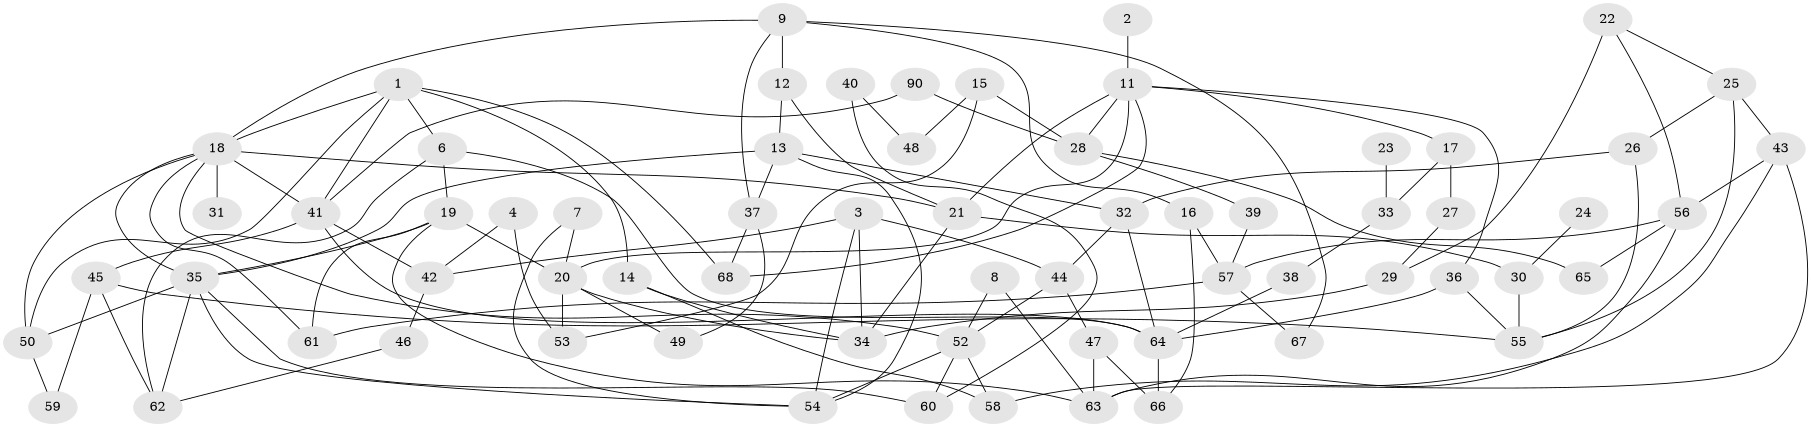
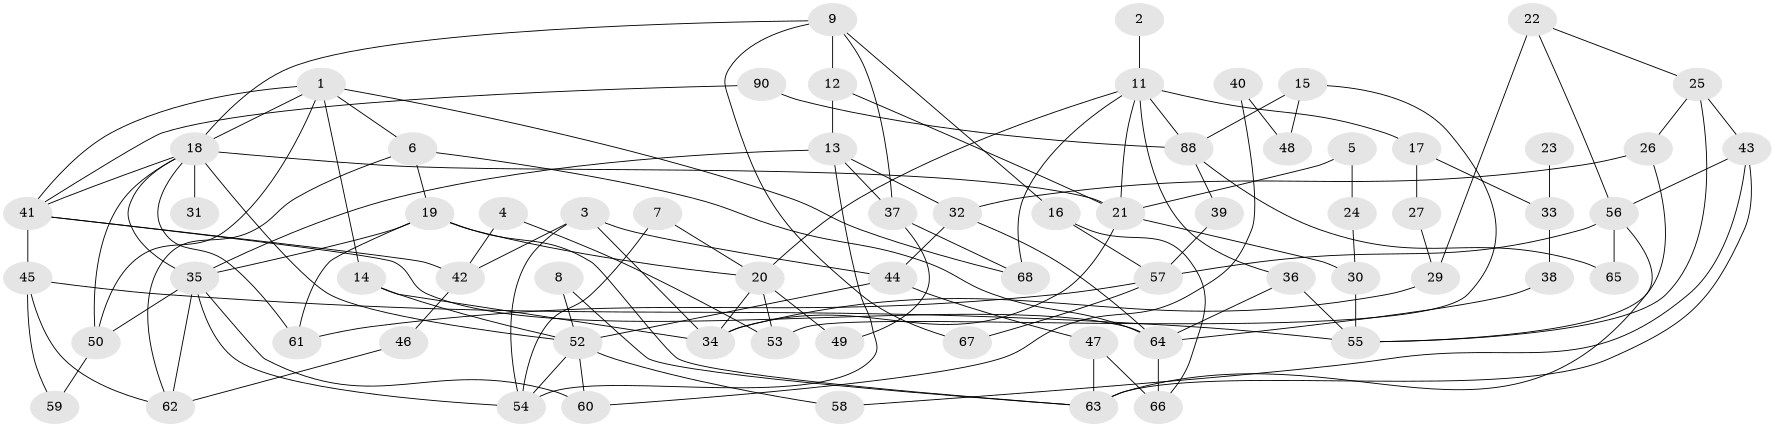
  graph {
    fontname="DejaVu Serif"
    node [color=gray90 fontname="DejaVu Serif" style=filled]
    edge [fontname="DejaVu Serif" weight=1.0]
    1
    6
    14
    18
    41
    50
    68
    19
    62
    64
    34
    58
    21
    52
    35
    31
    61
    42
    45
    59
    2
    11
    20
-   28
+   28 [label=88]
    17
    36
    3
    44
    54
    46
    47
    4
    53
+   5
    24
    30
    63
    66
    7
    49
    8
    60
    9
    12
    16
    37
    67
    13
    57
    n50 [label=90]
    39
    65
    27
    33
    55
    32
    15
    48
    29
    38
    22
    25
    56
    26
    43
    23
    40
    1 -- 6
    1 -- 14
    1 -- 18
    1 -- 41
    1 -- 50
    1 -- 68
    6 -- 19
    6 -- 62
    6 -- 64
    14 -- 34
-   14 -- 58
+   14 -- 52
    18 -- 41
    18 -- 50
    18 -- 21
    18 -- 52
    18 -- 35
    18 -- 31
    18 -- 61
    41 -- 64
    41 -- 42
    41 -- 45
    50 -- 59
    19 -- 35
    19 -- 61
    19 -- 20
    19 -- 63
    64 -- 66
    21 -- 34
    21 -- 30
    52 -- 58
    52 -- 54
    52 -- 60
    35 -- 50
    35 -- 62
    35 -- 54
    35 -- 60
    42 -- 46
    45 -- 62
    45 -- 59
    45 -- 55
    2 -- 11
    11 -- 68
    11 -- 21
    11 -- 20
    11 -- 28 [weight=2.0]
    11 -- 17
    11 -- 36
    20 -- 34
    20 -- 53
    20 -- 49
    28 -- 39
    28 -- 65
    17 -- 27
    17 -- 33
    36 -- 64
    36 -- 55
    3 -- 34
    3 -- 42
    3 -- 44
    3 -- 54
    44 -- 52
    44 -- 47
    46 -- 62
    47 -- 63
    47 -- 66
    4 -- 42
    4 -- 53
+   5 -- 21
+   5 -- 24
    24 -- 30
    30 -- 55
    7 -- 20
    7 -- 54
    8 -- 52
    8 -- 63
    9 -- 18
    9 -- 12
    9 -- 16
    9 -- 37
    9 -- 67
    12 -- 21
    12 -- 13
    16 -- 66
    16 -- 57
    37 -- 68
    37 -- 49
    13 -- 35
    13 -- 54
    13 -- 37
    13 -- 32
    57 -- 61
    57 -- 67
    n50 -- 41
    n50 -- 28
    39 -- 57
    27 -- 29
    33 -- 38
    32 -- 64
    32 -- 44
    15 -- 28
    15 -- 53
    15 -- 48
    29 -- 34
    38 -- 64
    22 -- 29 [weight=2.0]
    22 -- 25
    22 -- 56
    25 -- 55
    25 -- 26
    25 -- 43 [weight=2.0]
    56 -- 63
    56 -- 57
    56 -- 65
    26 -- 55
    26 -- 32
    43 -- 58
    43 -- 63 [weight=2.0]
    43 -- 56
    23 -- 33
    40 -- 60
    40 -- 48
  }
